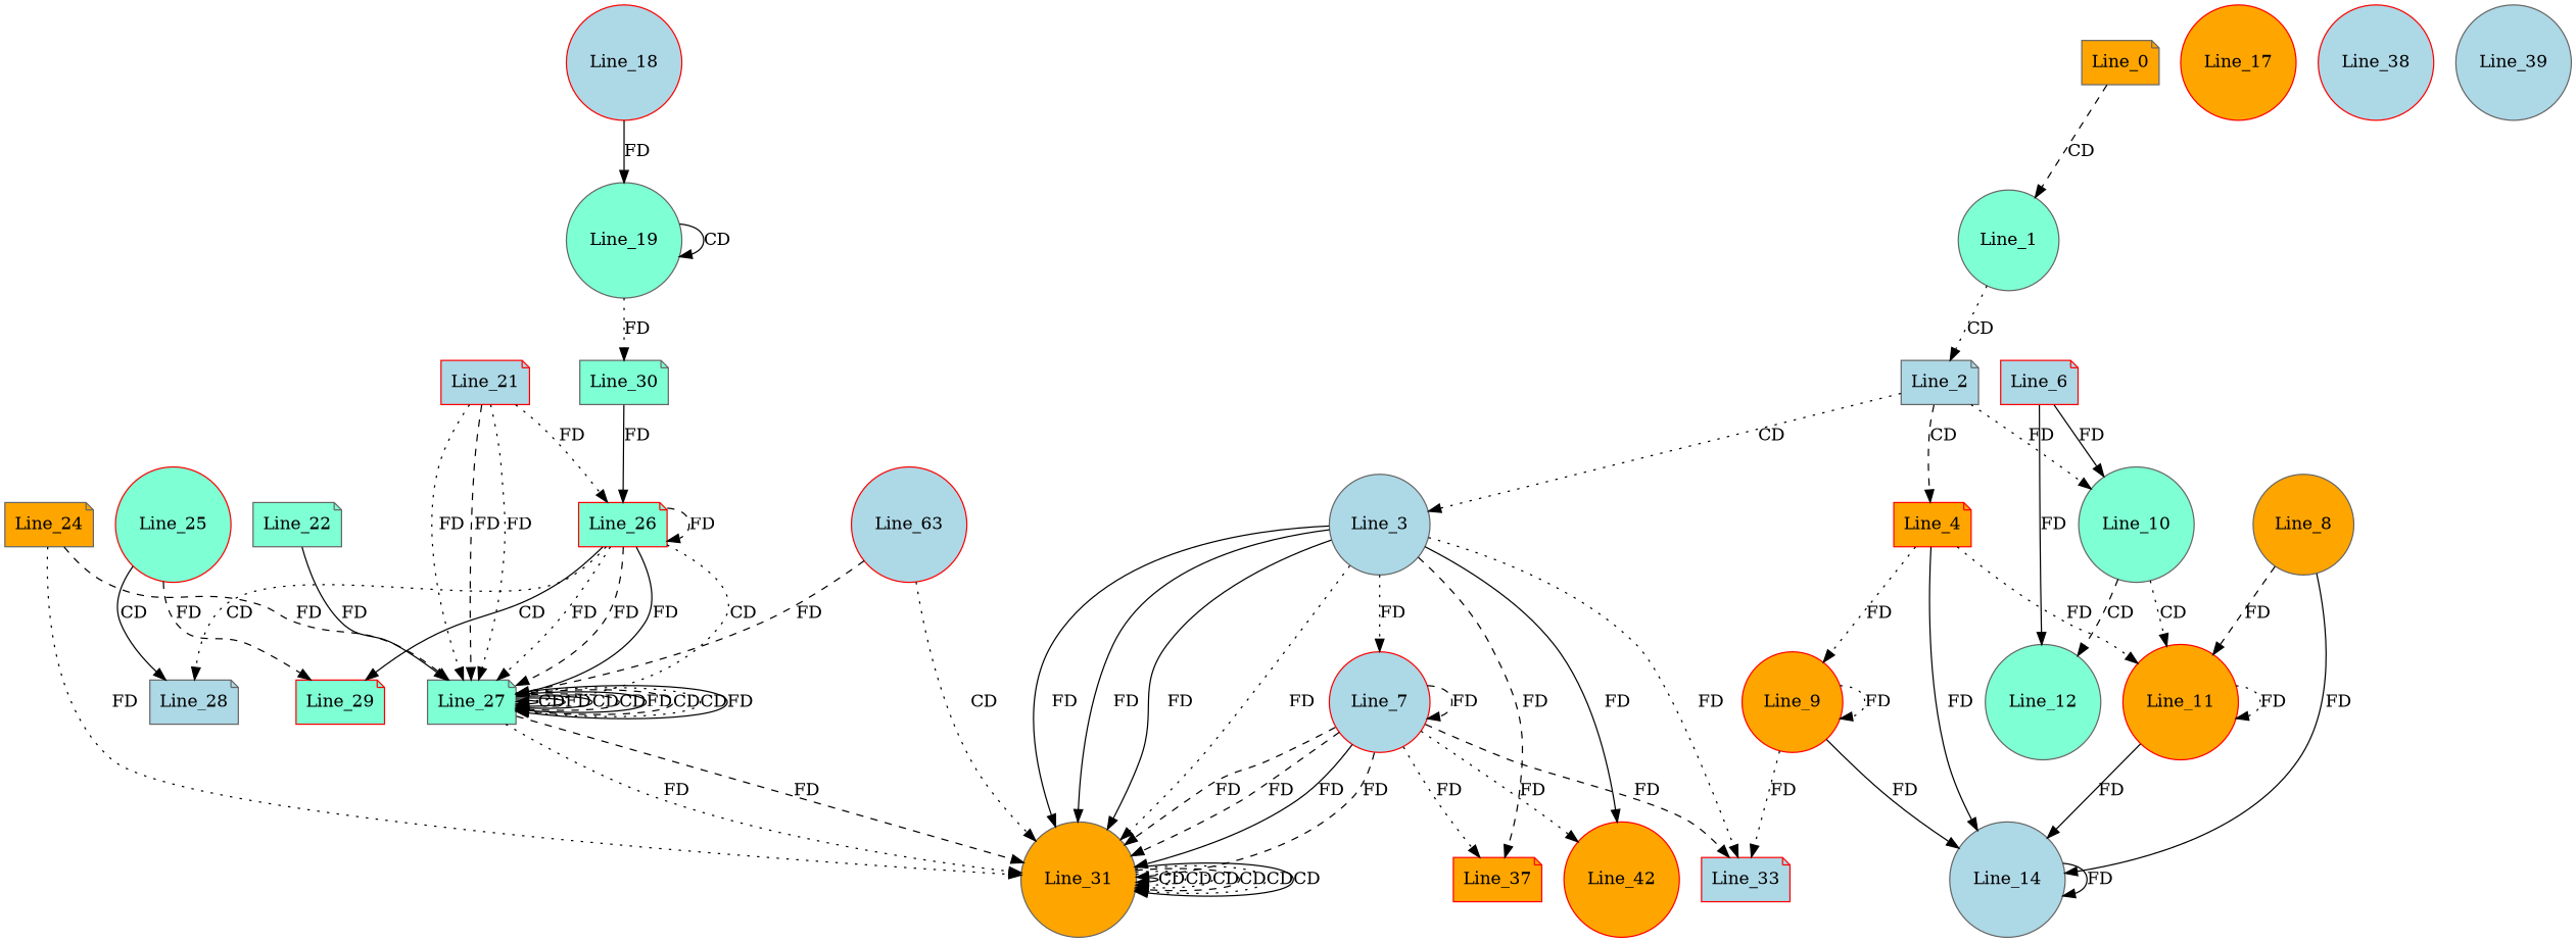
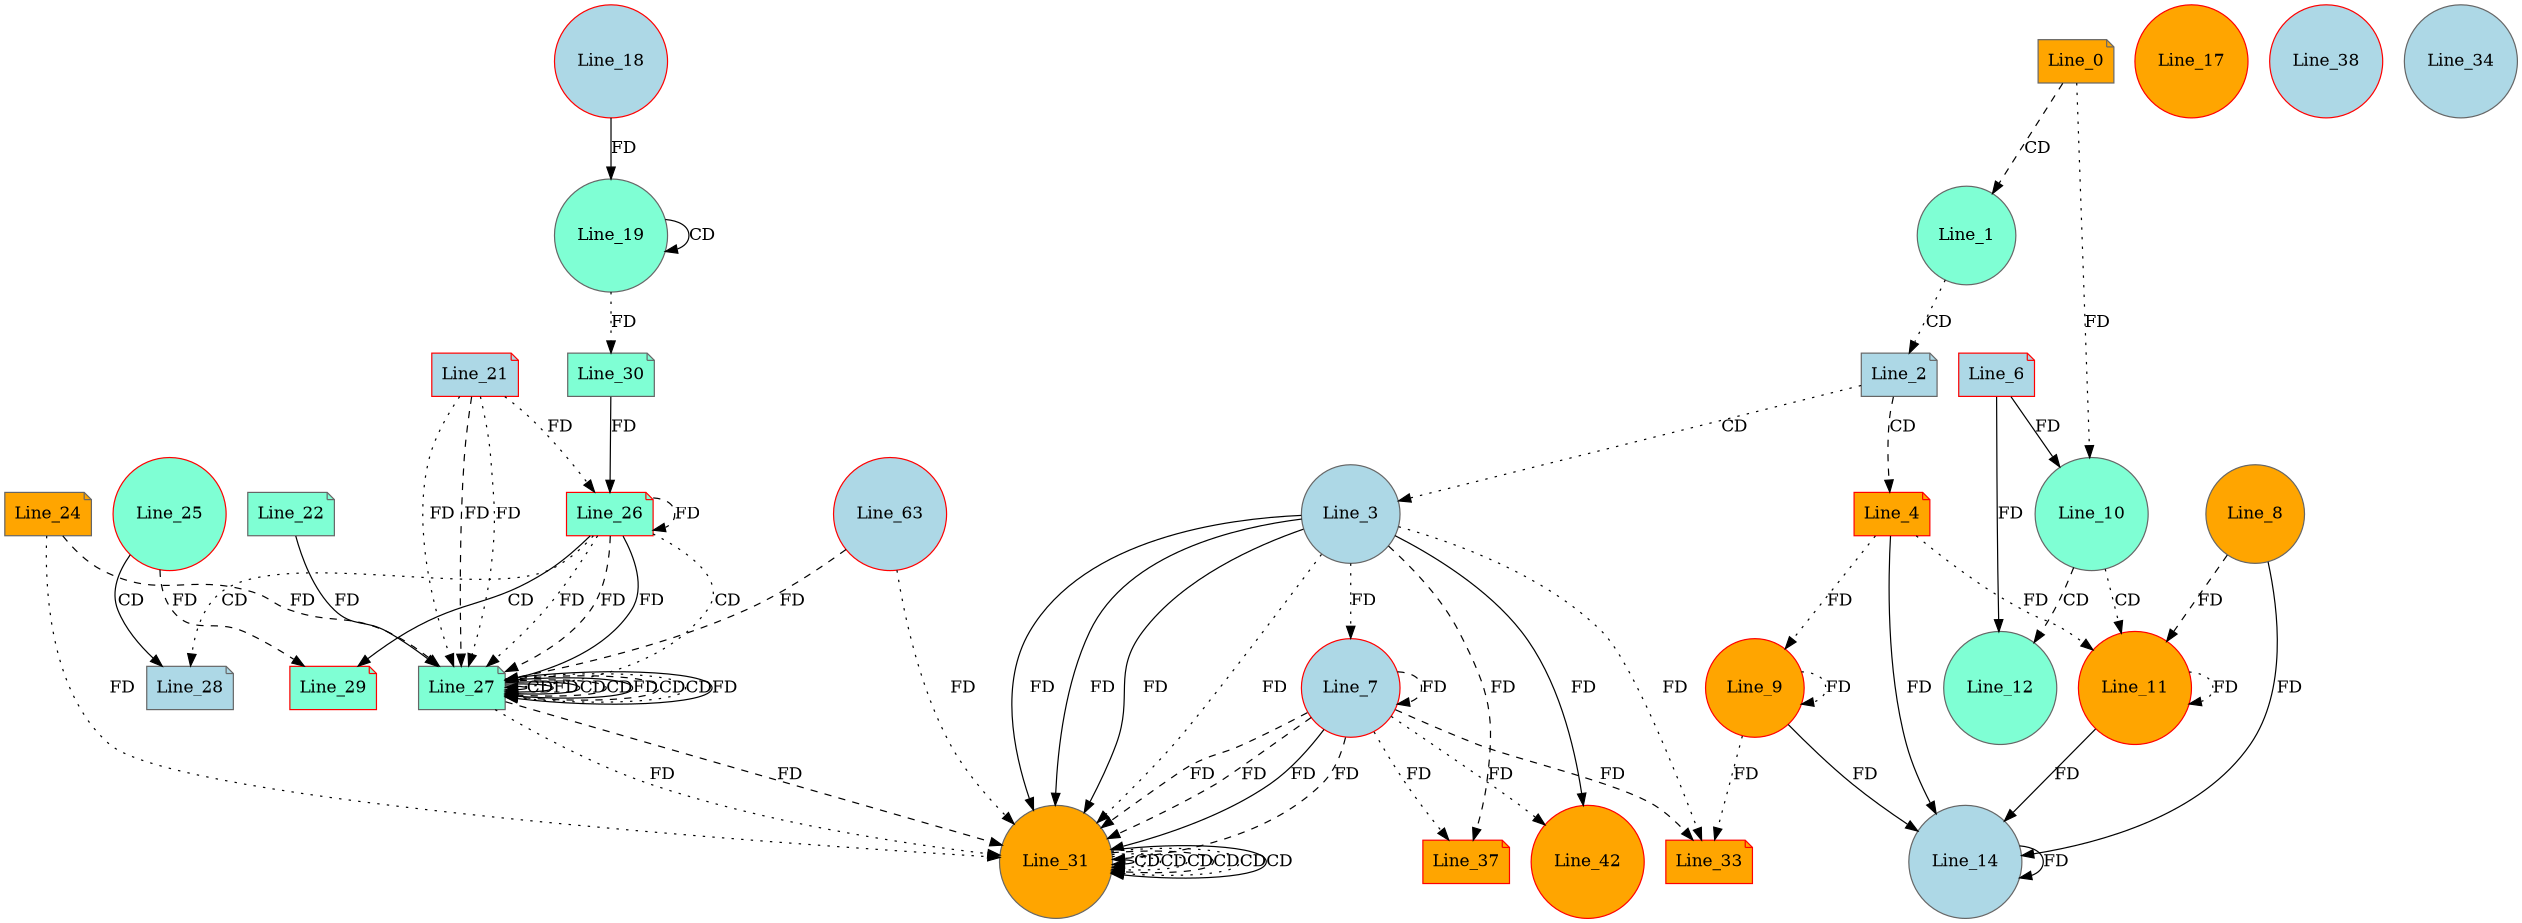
  digraph {
    node [color=gray40 fillcolor=orange shape=circle style=filled]
    edge [style=dotted]
    Line_0 [shape=note]
    Line_1 [fillcolor=aquamarine]
    Line_2 [fillcolor=lightblue shape=note]
    Line_3 [fillcolor=lightblue]
    Line_4 [color=red shape=note]
    Line_10 [fillcolor=aquamarine]
    Line_7 [color=red fillcolor=lightblue]
    Line_31
    n9 [color=red label=Line_42]
-   Line_33 [color=red fillcolor=lightblue shape=note]
+   Line_33 [color=red shape=note]
    Line_37 [color=red shape=note]
    Line_9 [color=red]
    Line_11 [color=red]
    Line_14 [fillcolor=lightblue]
    Line_12 [fillcolor=aquamarine]
    Line_6 [color=red fillcolor=lightblue shape=note]
    Line_8
    Line_17 [color=red]
    Line_19 [fillcolor=aquamarine]
    n20 [fillcolor=aquamarine label=Line_30 shape=note]
    Line_26 [color=red fillcolor=aquamarine shape=note]
    Line_18 [color=red fillcolor=lightblue]
    Line_27 [fillcolor=aquamarine shape=note]
    Line_28 [fillcolor=lightblue shape=note]
    Line_29 [color=red fillcolor=aquamarine shape=note]
    Line_21 [color=red fillcolor=lightblue shape=note]
    Line_22 [fillcolor=aquamarine shape=note]
    n28 [color=red fillcolor=lightblue label=Line_63]
    Line_24 [shape=note]
    Line_25 [color=red fillcolor=aquamarine]
    Line_38 [color=red fillcolor=lightblue]
-   Line_39 [fillcolor=lightblue]
+   Line_39 [fillcolor=lightblue label=Line_34]
    Line_0 -> Line_1 [label=CD style=dashed]
    Line_1 -> Line_2 [label=CD]
    Line_2 -> Line_3 [label=CD]
    Line_2 -> Line_4 [label=CD style=dashed]
-   Line_2 -> Line_10 [label=FD]
+   Line_0 -> Line_10 [label=FD]
    Line_3 -> Line_7 [label=FD]
    Line_3 -> Line_31 [label=FD style=solid]
    Line_3 -> Line_31 [label=FD]
    Line_3 -> Line_31 [label=FD style=solid]
    Line_3 -> Line_31 [label=FD style=solid]
    Line_3 -> n9 [label=FD style=solid]
    Line_3 -> Line_33 [label=FD]
    Line_3 -> Line_37 [label=FD style=dashed]
    Line_4 -> Line_9 [label=FD]
    Line_4 -> Line_11 [label=FD]
    Line_4 -> Line_14 [label=FD style=solid]
    Line_10 -> Line_11 [label=CD]
    Line_10 -> Line_12 [label=CD style=dashed]
    Line_7 -> Line_7 [label=FD style=dashed]
    Line_7 -> Line_31 [label=FD style=dashed]
    Line_7 -> Line_31 [label=FD style=dashed]
    Line_7 -> Line_31 [label=FD style=solid]
    Line_7 -> Line_31 [label=FD style=dashed]
    Line_7 -> n9 [label=FD]
    Line_7 -> Line_33 [label=FD style=dashed]
    Line_7 -> Line_37 [label=FD]
    Line_31 -> Line_31 [label=CD style=solid]
    Line_31 -> Line_31 [label=CD]
    Line_31 -> Line_31 [label=CD]
    Line_31 -> Line_31 [label=CD style=dashed]
    Line_31 -> Line_31 [label=CD]
    Line_31 -> Line_31 [label=CD style=solid]
    Line_9 -> Line_33 [label=FD]
    Line_9 -> Line_9 [label=FD]
    Line_9 -> Line_14 [label=FD style=solid]
    Line_11 -> Line_11 [label=FD]
    Line_11 -> Line_14 [label=FD style=solid]
    Line_14 -> Line_14 [label=FD style=solid]
    Line_6 -> Line_10 [label=FD style=solid]
    Line_6 -> Line_12 [label=FD style=solid]
    Line_8 -> Line_11 [label=FD style=dashed]
    Line_8 -> Line_14 [label=FD style=solid]
    Line_19 -> Line_19 [label=CD style=solid]
    Line_19 -> n20 [label=FD]
    n20 -> Line_26 [label=FD style=solid]
    Line_26 -> Line_26 [label=FD style=dashed]
    Line_26 -> Line_27 [label=CD]
    Line_26 -> Line_27 [label=FD]
    Line_26 -> Line_27 [label=FD style=dashed]
    Line_26 -> Line_27 [label=FD style=solid]
    Line_26 -> Line_28 [label=CD]
    Line_26 -> Line_29 [label=CD style=solid]
    Line_18 -> Line_19 [label=FD style=solid]
    Line_27 -> Line_31 [label=FD]
    Line_27 -> Line_31 [label=FD style=dashed]
    Line_27 -> Line_27 [label=CD style=solid]
    Line_27 -> Line_27 [label=FD style=solid]
    Line_27 -> Line_27 [label=CD style=solid]
    Line_27 -> Line_27 [label=CD style=dashed]
    Line_27 -> Line_27 [label=FD style=solid]
    Line_27 -> Line_27 [label=CD style=dashed]
    Line_27 -> Line_27 [label=CD]
    Line_27 -> Line_27 [label=FD style=solid]
    Line_21 -> Line_26 [label=FD]
    Line_21 -> Line_27 [label=FD style=dashed]
    Line_21 -> Line_27 [label=FD]
    Line_21 -> Line_27 [label=FD]
    Line_22 -> Line_27 [label=FD style=solid]
-   n28 -> Line_31 [label=CD]
+   n28 -> Line_31 [label=FD]
    n28 -> Line_27 [label=FD style=dashed]
    Line_24 -> Line_31 [label=FD]
    Line_24 -> Line_27 [label=FD style=dashed]
    Line_25 -> Line_28 [label=CD style=solid]
    Line_25 -> Line_29 [label=FD style=dashed]
  }
